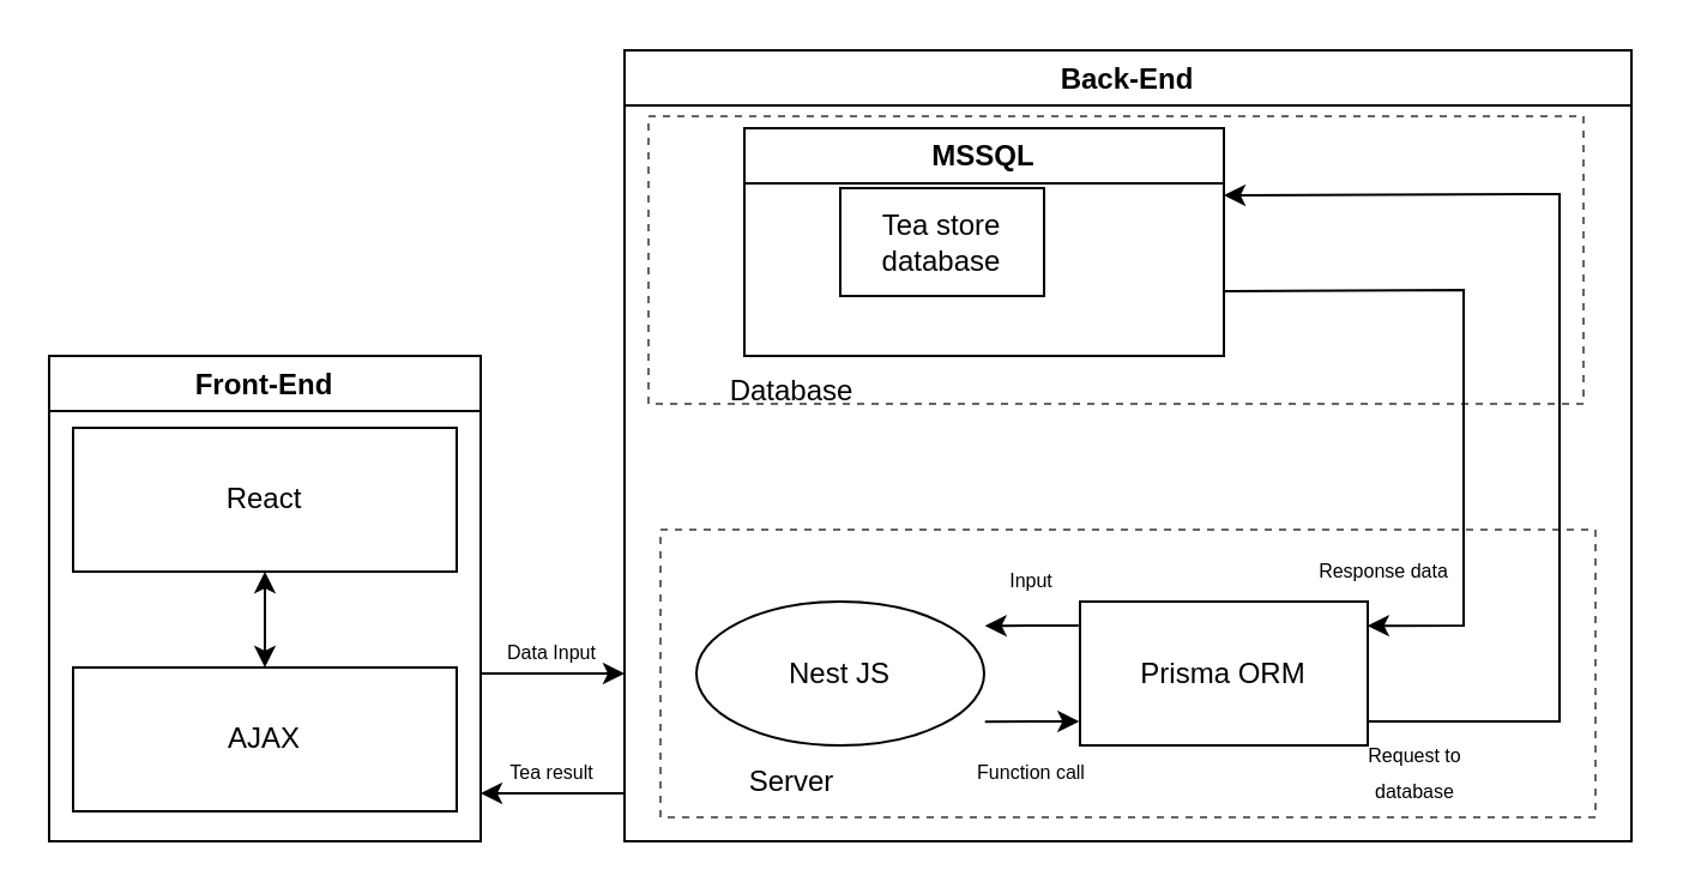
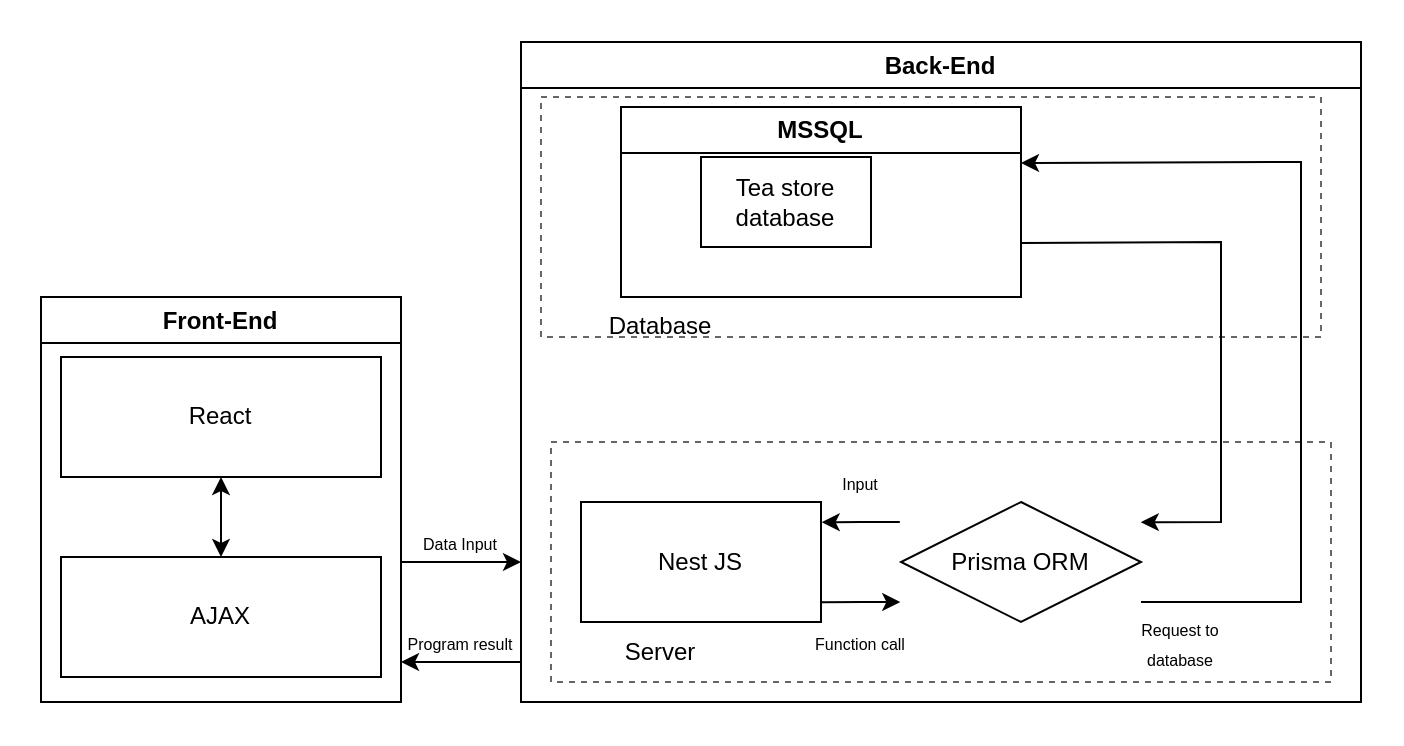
  <mxCell id="0" />
  <mxCell id="1" parent="0" />
  <mxCell id="2" value="Front-End" style="swimlane;" parent="1" vertex="1"><mxGeometry x="20" y="148" width="180" height="202.5" as="geometry"><mxRectangle x="-770" y="500" width="100" height="30" as="alternateBounds" /></mxGeometry></mxCell>
  <mxCell id="3" value="React" style="whiteSpace=wrap;html=1;" parent="2" vertex="1"><mxGeometry x="10" y="30" width="160" height="60" as="geometry" /></mxCell>
  <mxCell id="4" value="AJAX" style="whiteSpace=wrap;html=1;" parent="2" vertex="1"><mxGeometry x="10" y="130" width="160" height="60" as="geometry" /></mxCell>
  <mxCell id="5" value="" style="endArrow=classic;startArrow=classic;html=1;rounded=0;entryX=0.5;entryY=1;entryDx=0;entryDy=0;" parent="2" target="3" edge="1"><mxGeometry width="50" height="50" relative="1" as="geometry"><mxPoint x="90" y="130" as="sourcePoint" /><mxPoint x="140" y="80" as="targetPoint" /></mxGeometry></mxCell>
  <mxCell id="6" value="Back-End" style="swimlane;" parent="1" vertex="1"><mxGeometry x="260" y="20.5" width="420" height="330" as="geometry" /></mxCell>
  <mxCell id="7" value="" style="endArrow=classic;html=1;rounded=0;entryX=0.999;entryY=0.168;entryDx=0;entryDy=0;entryPerimeter=0;" parent="6" target="9" edge="1"><mxGeometry width="50" height="50" relative="1" as="geometry"><mxPoint x="250" y="100.5" as="sourcePoint" /><mxPoint x="310" y="260" as="targetPoint" /><Array as="points"><mxPoint x="350" y="100" /><mxPoint x="350" y="160" /><mxPoint x="350" y="240" /></Array></mxGeometry></mxCell>
  <mxCell id="8" value="Database" style="text;html=1;strokeColor=none;fillColor=none;align=center;verticalAlign=middle;whiteSpace=wrap;rounded=0;" parent="6" vertex="1"><mxGeometry x="40" y="127.5" width="60" height="30" as="geometry" /></mxCell>
- <mxCell id="9" value="Prisma ORM" style="whiteSpace=wrap;html=1;" parent="6" vertex="1"><mxGeometry x="190" y="230" width="120" height="60" as="geometry" /></mxCell>
+ <mxCell id="9" value="Prisma ORM" style="rhombus;whiteSpace=wrap;html=1;" parent="6" vertex="1"><mxGeometry x="190" y="230" width="120" height="60" as="geometry" /></mxCell>
  <mxCell id="10" value="" style="endArrow=classic;html=1;rounded=0;exitX=-0.005;exitY=0.167;exitDx=0;exitDy=0;entryX=1.003;entryY=0.169;entryDx=0;entryDy=0;entryPerimeter=0;exitPerimeter=0;" parent="6" source="9" target="11" edge="1"><mxGeometry width="50" height="50" relative="1" as="geometry"><mxPoint x="90" y="270" as="sourcePoint" /><mxPoint x="150" y="260" as="targetPoint" /><Array as="points"><mxPoint x="170" y="240" /></Array></mxGeometry></mxCell>
- <mxCell id="11" value="Nest JS" style="ellipse;whiteSpace=wrap;html=1;" parent="6" vertex="1"><mxGeometry x="30" y="230" width="120" height="60" as="geometry" /></mxCell>
+ <mxCell id="11" value="Nest JS" style="whiteSpace=wrap;html=1;" parent="6" vertex="1"><mxGeometry x="30" y="230" width="120" height="60" as="geometry" /></mxCell>
  <mxCell id="12" value="Server" style="text;html=1;strokeColor=none;fillColor=none;align=center;verticalAlign=middle;whiteSpace=wrap;rounded=0;" parent="6" vertex="1"><mxGeometry x="40" y="290" width="60" height="30" as="geometry" /></mxCell>
  <mxCell id="13" value="" style="endArrow=classic;html=1;rounded=0;exitX=1.003;exitY=0.835;exitDx=0;exitDy=0;exitPerimeter=0;entryX=-0.003;entryY=0.834;entryDx=0;entryDy=0;entryPerimeter=0;" parent="6" source="11" target="9" edge="1"><mxGeometry width="50" height="50" relative="1" as="geometry"><mxPoint x="190" y="280" as="sourcePoint" /><mxPoint x="190" y="300" as="targetPoint" /><Array as="points"><mxPoint x="171" y="280" /></Array></mxGeometry></mxCell>
  <mxCell id="14" value="" style="endArrow=none;html=1;rounded=0;entryX=0.999;entryY=0.168;entryDx=0;entryDy=0;entryPerimeter=0;endFill=0;startArrow=classic;startFill=1;" parent="6" edge="1"><mxGeometry width="50" height="50" relative="1" as="geometry"><mxPoint x="250" y="60.5" as="sourcePoint" /><mxPoint x="310" y="280" as="targetPoint" /><Array as="points"><mxPoint x="390" y="60" /><mxPoint x="390" y="130" /><mxPoint x="390" y="200" /><mxPoint x="390" y="280" /></Array></mxGeometry></mxCell>
  <mxCell id="15" value="&lt;font style=&quot;font-size: 8px;&quot;&gt;Function call&lt;/font&gt;" style="text;html=1;strokeColor=none;fillColor=none;align=center;verticalAlign=middle;whiteSpace=wrap;rounded=0;" parent="6" vertex="1"><mxGeometry x="140" y="290" width="60" height="20" as="geometry" /></mxCell>
  <mxCell id="16" value="&lt;font style=&quot;font-size: 8px;&quot;&gt;Input&lt;/font&gt;" style="text;html=1;strokeColor=none;fillColor=none;align=center;verticalAlign=middle;whiteSpace=wrap;rounded=0;" parent="6" vertex="1"><mxGeometry x="140" y="210" width="60" height="20" as="geometry" /></mxCell>
  <mxCell id="17" value="&lt;font style=&quot;font-size: 8px;&quot;&gt;Request to database&lt;/font&gt;" style="text;html=1;strokeColor=none;fillColor=none;align=center;verticalAlign=middle;whiteSpace=wrap;rounded=0;" parent="6" vertex="1"><mxGeometry x="300" y="290" width="60" height="20" as="geometry" /></mxCell>
- <mxCell id="18" value="&lt;font style=&quot;font-size: 8px;&quot;&gt;Response data&lt;/font&gt;" style="text;html=1;strokeColor=none;fillColor=none;align=center;verticalAlign=middle;whiteSpace=wrap;rounded=0;" parent="6" vertex="1"><mxGeometry x="287" y="206" width="60" height="20" as="geometry" /></mxCell>
  <mxCell id="19" value="MSSQL" style="swimlane;whiteSpace=wrap;html=1;" vertex="1" parent="6"><mxGeometry x="50" y="32.5" width="200" height="95" as="geometry" /></mxCell>
  <mxCell id="20" value="Tea store database" style="whiteSpace=wrap;html=1;" parent="19" vertex="1"><mxGeometry x="40" y="25" width="85" height="45" as="geometry" /></mxCell>
  <mxCell id="21" value="" style="rounded=0;whiteSpace=wrap;html=1;dashed=1;fillColor=none;glass=0;shadow=0;opacity=60;" parent="6" vertex="1"><mxGeometry x="15" y="200" width="390" height="120" as="geometry" /></mxCell>
  <mxCell id="22" value="" style="rounded=0;whiteSpace=wrap;html=1;dashed=1;fillColor=none;opacity=60;" parent="6" vertex="1"><mxGeometry x="10" y="27.5" width="390" height="120" as="geometry" /></mxCell>
  <mxCell id="23" value="" style="endArrow=classic;html=1;rounded=0;" parent="1" edge="1"><mxGeometry width="50" height="50" relative="1" as="geometry"><mxPoint x="200" y="280.5" as="sourcePoint" /><mxPoint x="260" y="280.5" as="targetPoint" /></mxGeometry></mxCell>
  <mxCell id="24" value="&lt;font style=&quot;font-size: 8px;&quot;&gt;Data Input&lt;/font&gt;" style="text;html=1;strokeColor=none;fillColor=none;align=center;verticalAlign=middle;whiteSpace=wrap;rounded=0;" parent="1" vertex="1"><mxGeometry x="200" y="260.5" width="60" height="20" as="geometry" /></mxCell>
  <mxCell id="25" value="" style="endArrow=none;html=1;rounded=0;startArrow=classic;startFill=1;endFill=0;" parent="1" edge="1"><mxGeometry width="50" height="50" relative="1" as="geometry"><mxPoint x="200" y="330.5" as="sourcePoint" /><mxPoint x="260" y="330.5" as="targetPoint" /></mxGeometry></mxCell>
- <mxCell id="26" value="&lt;font style=&quot;font-size: 8px;&quot;&gt;Tea result&lt;/font&gt;" style="text;html=1;strokeColor=none;fillColor=none;align=center;verticalAlign=middle;whiteSpace=wrap;rounded=0;" parent="1" vertex="1"><mxGeometry x="200" y="310.5" width="60" height="20" as="geometry" /></mxCell>
+ <mxCell id="26" value="&lt;font style=&quot;font-size: 8px;&quot;&gt;Program result&lt;/font&gt;" style="text;html=1;strokeColor=none;fillColor=none;align=center;verticalAlign=middle;whiteSpace=wrap;rounded=0;" parent="1" vertex="1"><mxGeometry x="200" y="310.5" width="60" height="20" as="geometry" /></mxCell>
